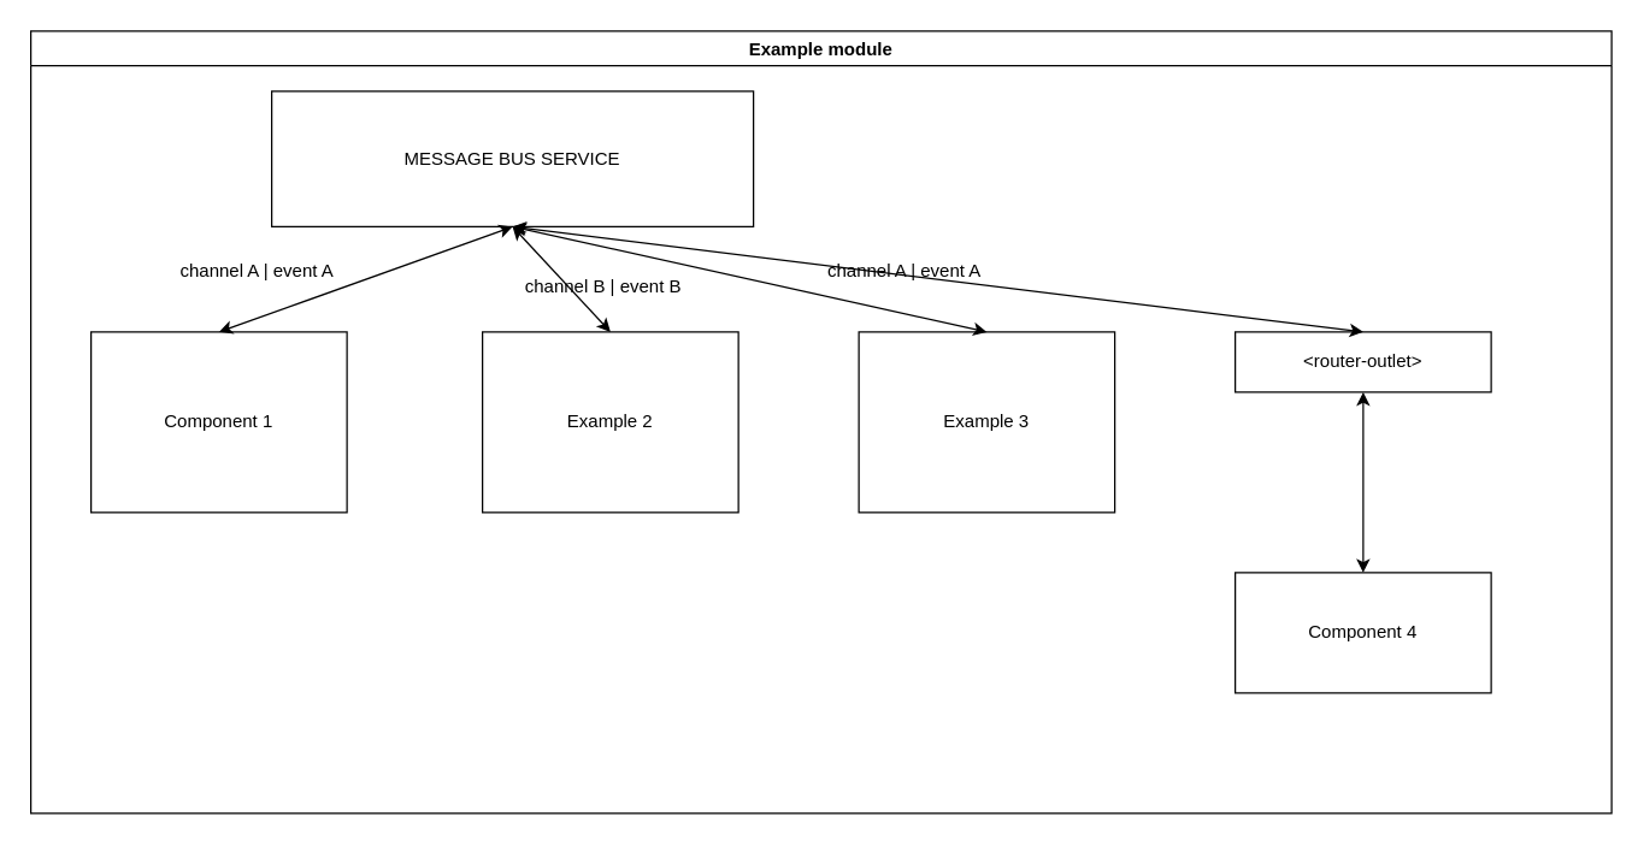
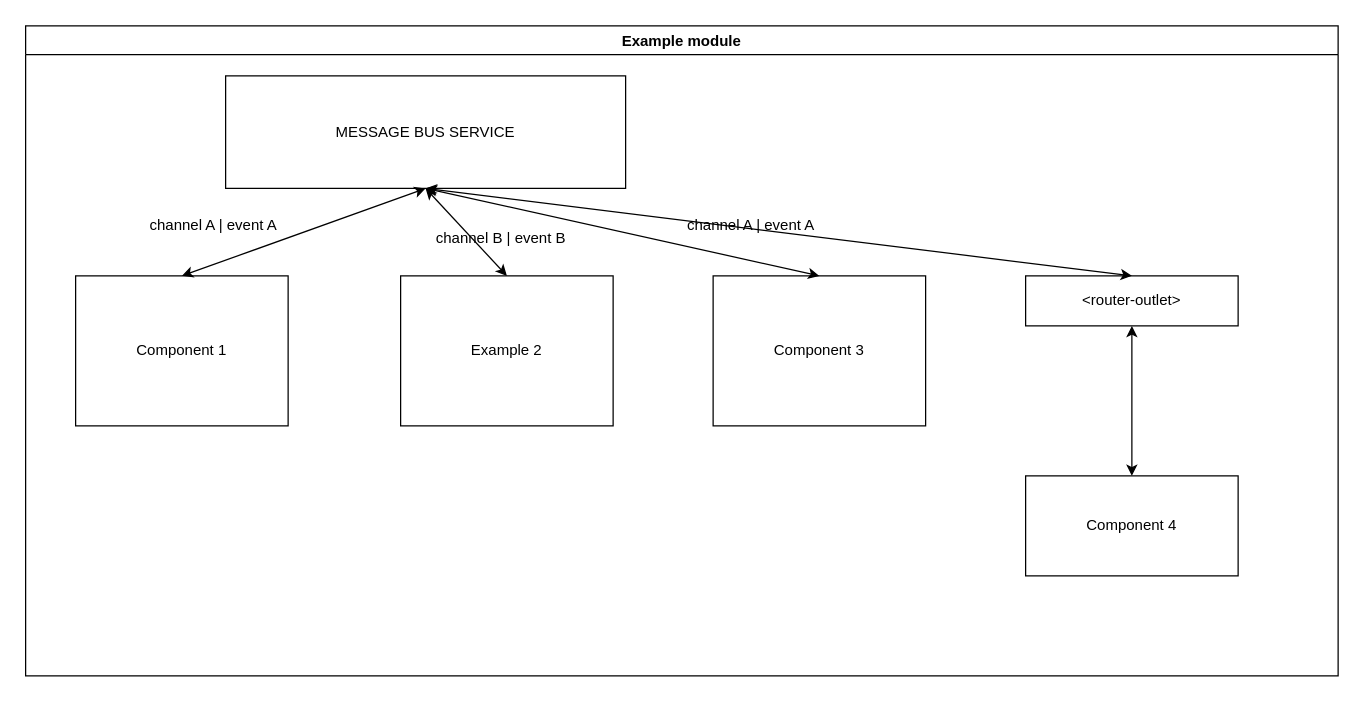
  <mxCell id="0" />
  <mxCell id="1" parent="0" />
  <mxCell id="2" value="Example module" style="swimlane;" vertex="1" parent="1"><mxGeometry x="20" y="20" width="1050" height="520" as="geometry" /></mxCell>
  <mxCell id="3" value="Component 1" style="rounded=0;whiteSpace=wrap;html=1;" vertex="1" parent="2"><mxGeometry x="40" y="200" width="170" height="120" as="geometry" /></mxCell>
  <mxCell id="4" value="Example 2" style="rounded=0;whiteSpace=wrap;html=1;" vertex="1" parent="2"><mxGeometry x="300" y="200" width="170" height="120" as="geometry" /></mxCell>
- <mxCell id="5" value="Example 3" style="rounded=0;whiteSpace=wrap;html=1;" vertex="1" parent="2"><mxGeometry x="550" y="200" width="170" height="120" as="geometry" /></mxCell>
+ <mxCell id="5" value="Component 3" style="rounded=0;whiteSpace=wrap;html=1;" vertex="1" parent="2"><mxGeometry x="550" y="200" width="170" height="120" as="geometry" /></mxCell>
  <mxCell id="6" value="MESSAGE BUS SERVICE" style="rounded=0;whiteSpace=wrap;html=1;" vertex="1" parent="2"><mxGeometry x="160" y="40" width="320" height="90" as="geometry" /></mxCell>
  <mxCell id="7" value="" style="endArrow=classic;startArrow=classic;html=1;rounded=0;exitX=0.5;exitY=0;exitDx=0;exitDy=0;entryX=0.5;entryY=1;entryDx=0;entryDy=0;" edge="1" parent="2" source="3" target="6"><mxGeometry width="50" height="50" relative="1" as="geometry"><mxPoint x="360" y="410" as="sourcePoint" /><mxPoint x="410" y="360" as="targetPoint" /></mxGeometry></mxCell>
  <mxCell id="8" value="" style="endArrow=classic;startArrow=classic;html=1;rounded=0;exitX=0.5;exitY=0;exitDx=0;exitDy=0;entryX=0.5;entryY=1;entryDx=0;entryDy=0;" edge="1" parent="2" source="4" target="6"><mxGeometry width="50" height="50" relative="1" as="geometry"><mxPoint x="135" y="210" as="sourcePoint" /><mxPoint x="390" y="140" as="targetPoint" /></mxGeometry></mxCell>
  <mxCell id="9" value="" style="endArrow=classic;startArrow=classic;html=1;rounded=0;exitX=0.5;exitY=0;exitDx=0;exitDy=0;entryX=0.5;entryY=1;entryDx=0;entryDy=0;" edge="1" parent="2" source="5" target="6"><mxGeometry width="50" height="50" relative="1" as="geometry"><mxPoint x="395" y="210" as="sourcePoint" /><mxPoint x="390" y="140" as="targetPoint" /></mxGeometry></mxCell>
  <mxCell id="10" value="channel B | event B" style="text;html=1;align=center;verticalAlign=middle;resizable=0;points=[];autosize=1;strokeColor=none;fillColor=none;" vertex="1" parent="2"><mxGeometry x="320" y="160" width="120" height="20" as="geometry" /></mxCell>
  <mxCell id="11" value="&amp;lt;router-outlet&amp;gt;" style="rounded=0;whiteSpace=wrap;html=1;" vertex="1" parent="2"><mxGeometry x="800" y="200" width="170" height="40" as="geometry" /></mxCell>
  <mxCell id="12" value="" style="endArrow=classic;startArrow=classic;html=1;rounded=0;entryX=0.5;entryY=1;entryDx=0;entryDy=0;exitX=0.5;exitY=0;exitDx=0;exitDy=0;" edge="1" parent="2" source="11" target="6"><mxGeometry width="50" height="50" relative="1" as="geometry"><mxPoint x="360" y="410" as="sourcePoint" /><mxPoint x="410" y="360" as="targetPoint" /></mxGeometry></mxCell>
  <mxCell id="13" value="Component 4" style="rounded=0;whiteSpace=wrap;html=1;" vertex="1" parent="2"><mxGeometry x="800" y="360" width="170" height="80" as="geometry" /></mxCell>
  <mxCell id="14" value="" style="endArrow=classic;startArrow=classic;html=1;rounded=0;entryX=0.5;entryY=1;entryDx=0;entryDy=0;exitX=0.5;exitY=0;exitDx=0;exitDy=0;" edge="1" parent="2" source="13" target="11"><mxGeometry width="50" height="50" relative="1" as="geometry"><mxPoint x="850" y="500" as="sourcePoint" /><mxPoint x="900" y="450" as="targetPoint" /></mxGeometry></mxCell>
  <mxCell id="15" value="channel A | event A" style="text;html=1;align=center;verticalAlign=middle;resizable=0;points=[];autosize=1;strokeColor=none;fillColor=none;" vertex="1" parent="1"><mxGeometry x="110" y="170" width="120" height="20" as="geometry" /></mxCell>
  <mxCell id="16" value="channel A | event A" style="text;html=1;align=center;verticalAlign=middle;resizable=0;points=[];autosize=1;strokeColor=none;fillColor=none;" vertex="1" parent="1"><mxGeometry x="540" y="170" width="120" height="20" as="geometry" /></mxCell>
